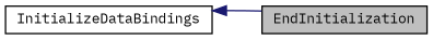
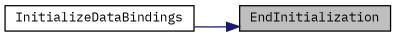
  digraph {
    rankdir=RL
    fontname="IBM Plex Mono"
    node [color=black fontname="IBM Plex Mono" fontsize=10 shape=record style=filled]
    n1 [fillcolor=grey75 fontcolor=black height=0.2 label=EndInitialization width=0.4]
    n2 [fillcolor=white height=0.2 label=InitializeDataBindings width=0.4]
-   n2 -> n1 [color=midnightblue dir=back fontname="IBM Plex Mono" fontsize=10 labelfontname=Helvetica labelfontsize=10 style=solid]
+   n1 -> n2 [color=midnightblue dir=back fontname="IBM Plex Mono" fontsize=10 labelfontname=Helvetica labelfontsize=10 style=solid]
  }
